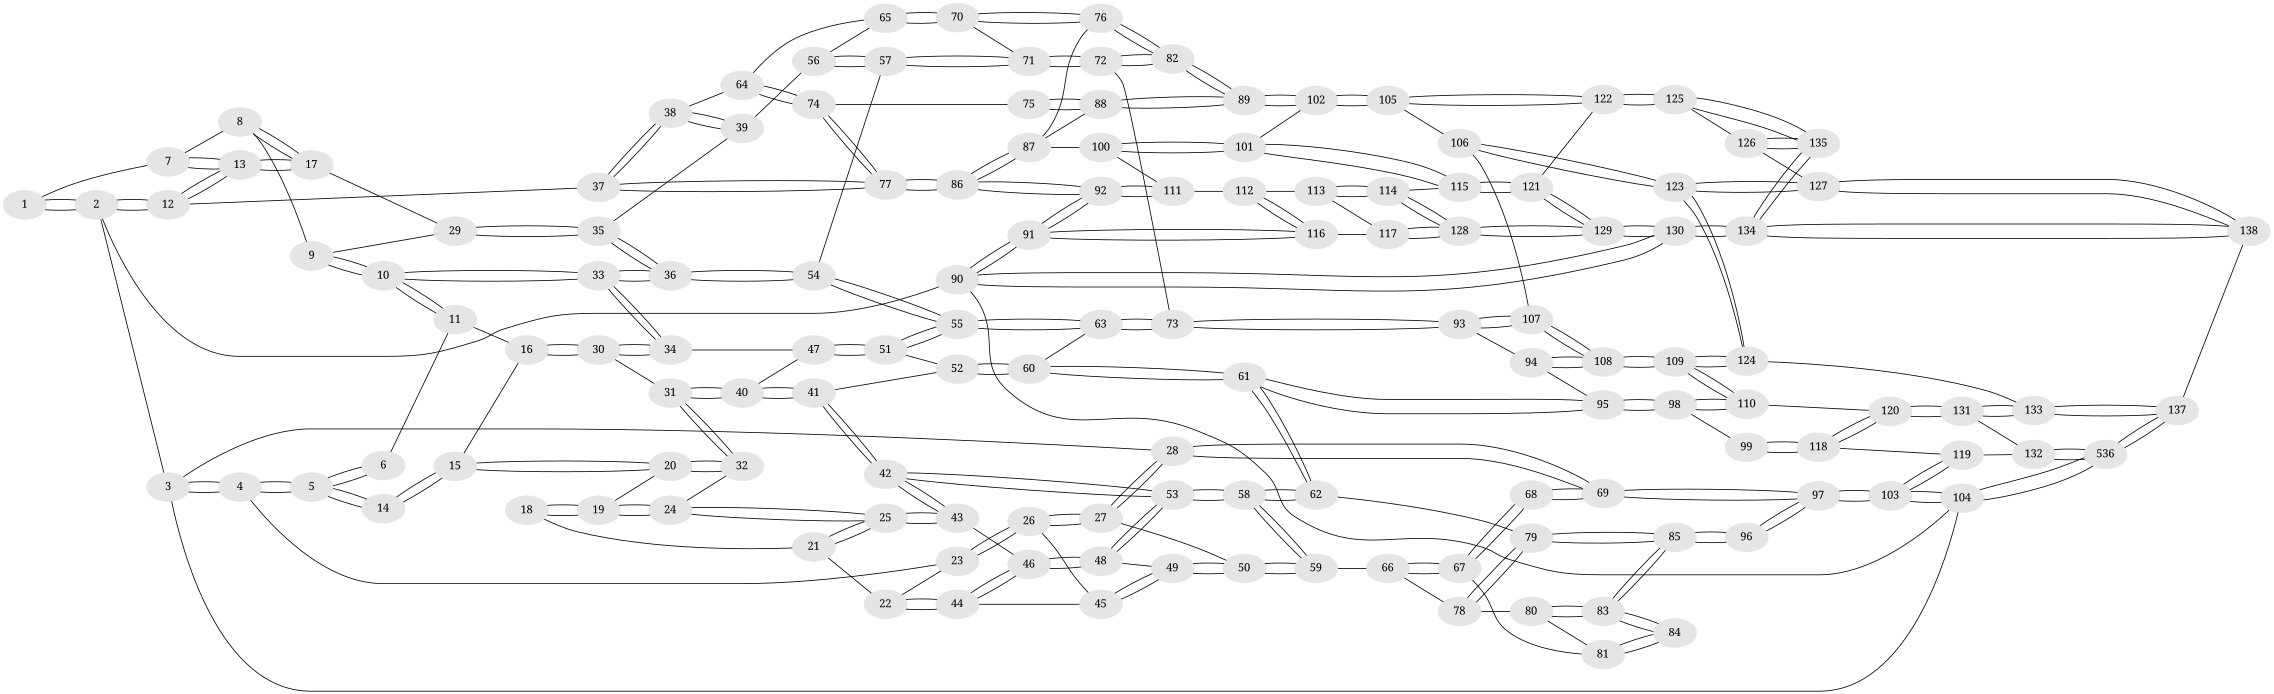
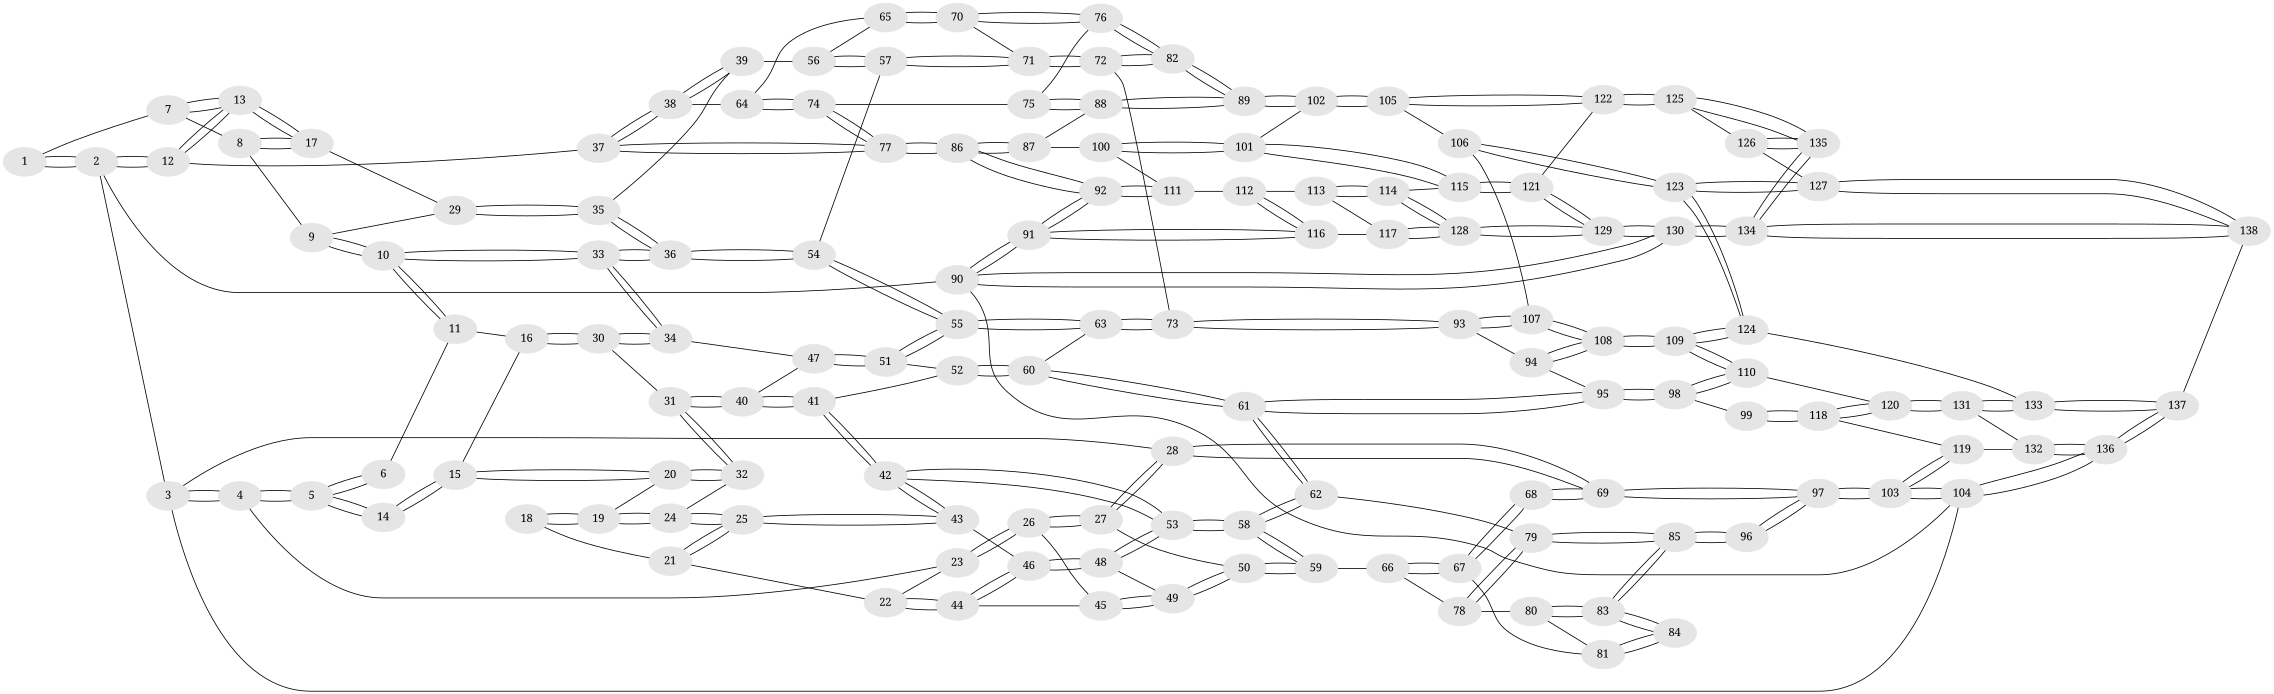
  graph {
    fontname="Noto Serif"
    rankdir=LR
    node [color=gray90 fontname="Noto Serif" style=filled]
    edge [fontname="Noto Serif"]
    1
    2
    7
    3
    12
    90
    8
    13
    4
    28
    104
    37
    91
    130
    5
    23
    69
-   136 [label=536]
+   136
    6
    14
    26
    11
    15
    16
    9
    17
    10
    29
    33
    35
    34
    36
    30
    38
    77
    20
    32
    31
    18
    19
    21
    24
    22
    25
    44
    43
    45
    46
    27
    50
    49
    59
    97
    39
    40
    47
    41
    54
    51
    56
    55
    57
    64
    86
    65
    74
    42
    52
    53
    60
    58
    48
    66
    63
    61
    62
    71
    73
    70
    72
    79
    67
    78
    95
    98
    85
    93
    75
    76
    68
    81
    80
    84
    103
    82
    89
    94
    107
    88
    87
    92
    83
    96
    102
    100
    111
    101
    105
    116
    134
    117
    112
    108
    109
    99
    110
    118
    119
    120
    115
    121
    106
    122
    132
    137
    123
    125
    124
    127
    133
    131
    113
    114
    128
    129
    126
    135
    138
    1 -- 2
    1 -- 2
    1 -- 7
    2 -- 3
    2 -- 12
    2 -- 12
    2 -- 90
    7 -- 8
    7 -- 13
    7 -- 13
    3 -- 4
    3 -- 4
    3 -- 28
    3 -- 104
    12 -- 13
    12 -- 13
    12 -- 37
    90 -- 104
    90 -- 91
    90 -- 91
    90 -- 130
    90 -- 130
    8 -- 9
    8 -- 17
    8 -- 17
    13 -- 17
    13 -- 17
    4 -- 5
    4 -- 5
    4 -- 23
    28 -- 69
    28 -- 69
    104 -- 136
    104 -- 136
    37 -- 38
    37 -- 38
    37 -- 77
    37 -- 77
    91 -- 92
    91 -- 92
    91 -- 116
    91 -- 116
    130 -- 134
    130 -- 134
    5 -- 6
    5 -- 6
    5 -- 14
    5 -- 14
    23 -- 26
    23 -- 26
    69 -- 97
    69 -- 97
    136 -- 137
    136 -- 137
    6 -- 11
    14 -- 15
    14 -- 15
    26 -- 45
    26 -- 27
    26 -- 27
    11 -- 16
    15 -- 16
    15 -- 20
    15 -- 20
    16 -- 30
    16 -- 30
    9 -- 10
    9 -- 10
    9 -- 29
    17 -- 29
    10 -- 11
    10 -- 11
    10 -- 33
    10 -- 33
    29 -- 35
    29 -- 35
    33 -- 34
    33 -- 34
    33 -- 36
    33 -- 36
    35 -- 36
    35 -- 36
    35 -- 39
    34 -- 47
    36 -- 54
    36 -- 54
    30 -- 34
    30 -- 34
    30 -- 31
    38 -- 39
    38 -- 39
    38 -- 64
    77 -- 86
    77 -- 86
    20 -- 32
    20 -- 32
    31 -- 32
    31 -- 32
    31 -- 40
    31 -- 40
    18 -- 19
    18 -- 19
    18 -- 21
    19 -- 20
    19 -- 24
    19 -- 24
    21 -- 22
    21 -- 25
    21 -- 25
    24 -- 32
    24 -- 25
    24 -- 25
    22 -- 23
    22 -- 44
    22 -- 44
    25 -- 43
    25 -- 43
    44 -- 45
    44 -- 46
    44 -- 46
    43 -- 46
    45 -- 49
    45 -- 49
    46 -- 48
    46 -- 48
    27 -- 28
    27 -- 28
    27 -- 50
    50 -- 59
    50 -- 59
    49 -- 50
    49 -- 50
    59 -- 66
    97 -- 103
    97 -- 103
    39 -- 56
    40 -- 47
    40 -- 41
    40 -- 41
    47 -- 51
    47 -- 51
    41 -- 42
    41 -- 42
    41 -- 52
    54 -- 55
    54 -- 55
    54 -- 57
    51 -- 55
    51 -- 55
    51 -- 52
    56 -- 57
    56 -- 57
    56 -- 65
    55 -- 63
    55 -- 63
    57 -- 71
    57 -- 71
    64 -- 65
    64 -- 74
    64 -- 74
    86 -- 87
    86 -- 87
    86 -- 92
    86 -- 92
    65 -- 70
    65 -- 70
    74 -- 77
    74 -- 77
    74 -- 75
    42 -- 43
    42 -- 43
    42 -- 53
    42 -- 53
    52 -- 60
    52 -- 60
    53 -- 58
    53 -- 58
    60 -- 63
    60 -- 61
    60 -- 61
    58 -- 59
    58 -- 59
    58 -- 62
    58 -- 62
    48 -- 49
    48 -- 53
    48 -- 53
    66 -- 67
    66 -- 67
    66 -- 78
    63 -- 73
    63 -- 73
    61 -- 62
    61 -- 62
    61 -- 95
    61 -- 95
    62 -- 79
    71 -- 72
    71 -- 72
    73 -- 93
    73 -- 93
    70 -- 71
    70 -- 76
    70 -- 76
    72 -- 73
    72 -- 82
    72 -- 82
    79 -- 85
    79 -- 85
    67 -- 68
    67 -- 68
    67 -- 81
    78 -- 79
    78 -- 79
    78 -- 80
    95 -- 98
    95 -- 98
    98 -- 99
    98 -- 110
    98 -- 110
    85 -- 96
    85 -- 96
    93 -- 94
    93 -- 107
    93 -- 107
-   87 -- 76
+   75 -- 76
    75 -- 88
    75 -- 88
    76 -- 82
    76 -- 82
    68 -- 69
    68 -- 69
    81 -- 84
    81 -- 84
    80 -- 81
    80 -- 83
    80 -- 83
    103 -- 104
    103 -- 104
    103 -- 119
    103 -- 119
    82 -- 89
    82 -- 89
    89 -- 102
    89 -- 102
    94 -- 95
    94 -- 108
    94 -- 108
    107 -- 108
    107 -- 108
    88 -- 89
    88 -- 89
    87 -- 88
    87 -- 100
    92 -- 111
    92 -- 111
    83 -- 85
    83 -- 85
    83 -- 84
    83 -- 84
    96 -- 97
    96 -- 97
    102 -- 105
    102 -- 105
    100 -- 111
    100 -- 101
    100 -- 101
    111 -- 112
    101 -- 102
    101 -- 115
    101 -- 115
    105 -- 106
    105 -- 122
    105 -- 122
    116 -- 117
    134 -- 135
    134 -- 135
    134 -- 138
    134 -- 138
    117 -- 128
    117 -- 128
    112 -- 116
    112 -- 116
    112 -- 113
    108 -- 109
    108 -- 109
    109 -- 110
    109 -- 110
    109 -- 124
    109 -- 124
    99 -- 118
    99 -- 118
    110 -- 120
    118 -- 119
    118 -- 120
    118 -- 120
    119 -- 132
    120 -- 131
    120 -- 131
    115 -- 121
    115 -- 121
    121 -- 122
    121 -- 129
    121 -- 129
    106 -- 107
    106 -- 123
    106 -- 123
    122 -- 125
    122 -- 125
    132 -- 136
    132 -- 136
    137 -- 138
    123 -- 124
    123 -- 124
    123 -- 127
    123 -- 127
    125 -- 126
    125 -- 135
    125 -- 135
    124 -- 133
    127 -- 138
    127 -- 138
    133 -- 137
    133 -- 137
    131 -- 132
    131 -- 133
    131 -- 133
    113 -- 117
    113 -- 114
    113 -- 114
    114 -- 115
    114 -- 128
    114 -- 128
    128 -- 129
    128 -- 129
    129 -- 130
    129 -- 130
    126 -- 127
    126 -- 135
    126 -- 135
  }
